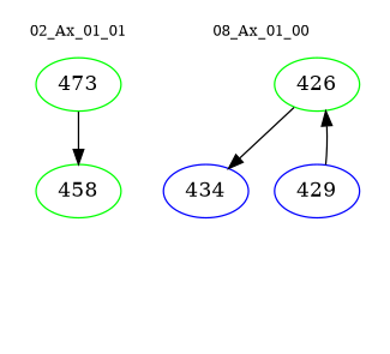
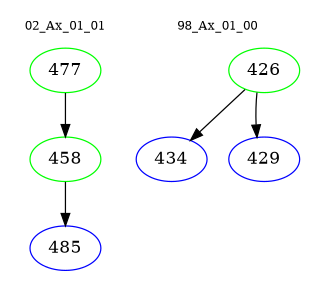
  digraph {
    node [color=green]
    edge [color=black]
    n1 [label=458]
-   n3 [label=473]
+   n2 [color=blue label=485]
+   n3 [label=477]
    n4 [label=426]
    n5 [color=blue label=434]
    n6 [color=blue label=429]
    subgraph cluster_1 {
      color=white
      fontsize=10
      label="02_Ax_01_01"
      n1
+     n2
      n3
    }
    subgraph cluster_2 {
      color=white
      fontsize=10
-     label="08_Ax_01_00"
+     label="98_Ax_01_00"
      n4
      n5
      n6
    }
+   n1 -> n2
    n3 -> n1
    n4 -> n5
-   n6 -> n4
+   n4 -> n6
  }
